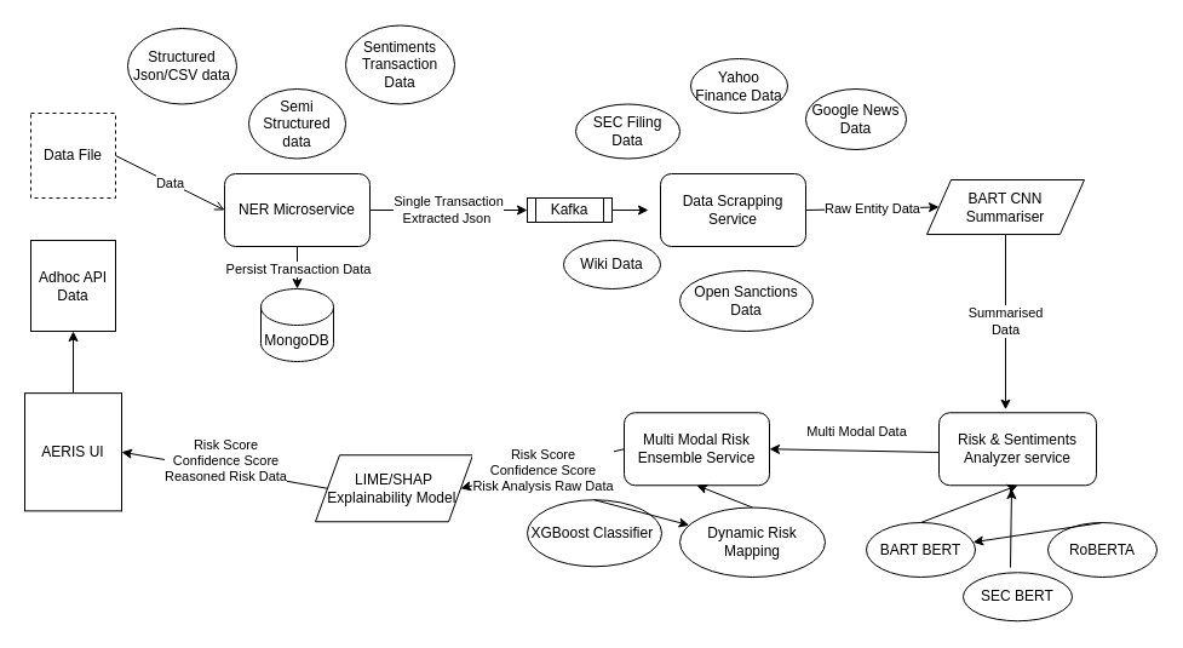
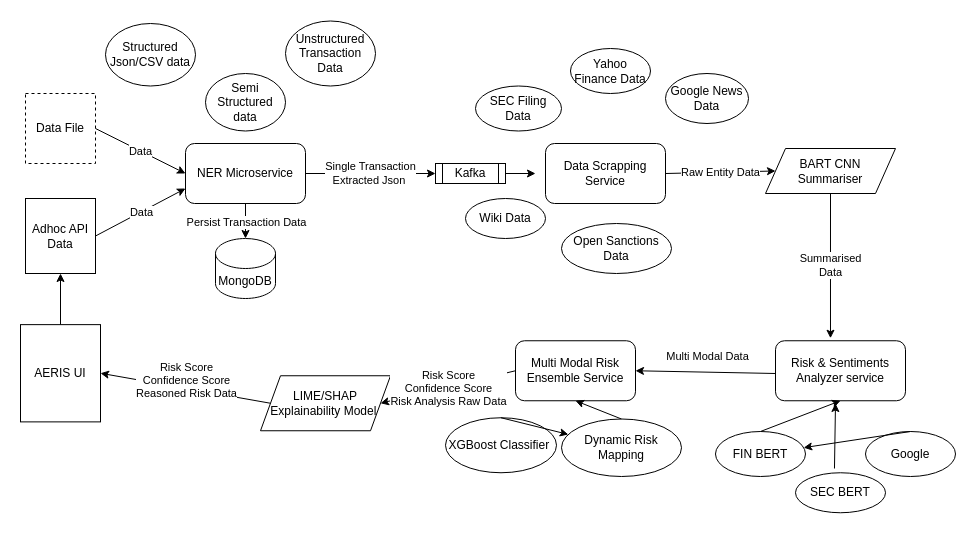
  <mxCell id="0" />
  <mxCell id="1" parent="0" />
  <mxCell id="2" value="NER Microservice" style="rounded=1;whiteSpace=wrap;html=1;" parent="1" vertex="1"><mxGeometry x="185" y="143" width="120" height="60" as="geometry" /></mxCell>
  <mxCell id="3" value="Adhoc API Data" style="rounded=0;whiteSpace=wrap;html=1;direction=south;" parent="1" vertex="1"><mxGeometry x="25" y="198" width="70" height="75" as="geometry" /></mxCell>
  <mxCell id="4" value="MongoDB" style="shape=cylinder3;whiteSpace=wrap;html=1;boundedLbl=1;backgroundOutline=1;size=15;" parent="1" vertex="1"><mxGeometry x="215" y="238" width="60" height="60" as="geometry" /></mxCell>
  <mxCell id="5" value="Kafka" style="shape=process;whiteSpace=wrap;html=1;backgroundOutline=1;" parent="1" vertex="1"><mxGeometry x="435" y="163" width="70" height="20" as="geometry" /></mxCell>
  <mxCell id="6" value="Data Scrapping Service" style="rounded=1;whiteSpace=wrap;html=1;" parent="1" vertex="1"><mxGeometry x="545" y="143" width="120" height="60" as="geometry" /></mxCell>
  <mxCell id="7" value="SEC Filing Data" style="ellipse;whiteSpace=wrap;html=1;" parent="1" vertex="1"><mxGeometry x="475" y="85.5" width="86" height="45" as="geometry" /></mxCell>
  <mxCell id="8" value="Yahoo Finance Data" style="ellipse;whiteSpace=wrap;html=1;" parent="1" vertex="1"><mxGeometry x="570" y="48" width="80" height="45" as="geometry" /></mxCell>
  <mxCell id="9" value="Google News Data" style="ellipse;whiteSpace=wrap;html=1;" parent="1" vertex="1"><mxGeometry x="665" y="73" width="83" height="50" as="geometry" /></mxCell>
  <mxCell id="10" value="Structured Json/CSV data" style="ellipse;whiteSpace=wrap;html=1;" parent="1" vertex="1"><mxGeometry x="105" y="23" width="90" height="62.5" as="geometry" /></mxCell>
  <mxCell id="11" value="Semi Structured data" style="ellipse;whiteSpace=wrap;html=1;" parent="1" vertex="1"><mxGeometry x="205" y="73" width="80" height="57.5" as="geometry" /></mxCell>
- <mxCell id="12" value="Sentiments Transaction Data" style="ellipse;whiteSpace=wrap;html=1;" parent="1" vertex="1"><mxGeometry x="285" y="20.5" width="90" height="65" as="geometry" /></mxCell>
+ <mxCell id="12" value="Unstructured Transaction Data" style="ellipse;whiteSpace=wrap;html=1;" parent="1" vertex="1"><mxGeometry x="285" y="20.5" width="90" height="65" as="geometry" /></mxCell>
  <mxCell id="13" value="BART CNN&lt;div&gt;Summariser&lt;/div&gt;" style="shape=parallelogram;perimeter=parallelogramPerimeter;whiteSpace=wrap;html=1;fixedSize=1;" parent="1" vertex="1"><mxGeometry x="765" y="148" width="130" height="45" as="geometry" /></mxCell>
  <mxCell id="14" value="Risk &amp;amp; Sentiments Analyzer service" style="rounded=1;whiteSpace=wrap;html=1;" parent="1" vertex="1"><mxGeometry x="775" y="340.25" width="130" height="60" as="geometry" /></mxCell>
  <mxCell id="15" value="SEC BERT" style="ellipse;whiteSpace=wrap;html=1;" parent="1" vertex="1"><mxGeometry x="795" y="472.25" width="90" height="40" as="geometry" /></mxCell>
- <mxCell id="16" value="BART BERT" style="ellipse;whiteSpace=wrap;html=1;" parent="1" vertex="1"><mxGeometry x="714.99" y="431" width="90" height="45" as="geometry" /></mxCell>
- <mxCell id="17" value="RoBERTA" style="ellipse;whiteSpace=wrap;html=1;" parent="1" vertex="1"><mxGeometry x="865" y="431" width="90" height="45" as="geometry" /></mxCell>
+ <mxCell id="16" value="FIN BERT" style="ellipse;whiteSpace=wrap;html=1;" parent="1" vertex="1"><mxGeometry x="714.99" y="431" width="90" height="45" as="geometry" /></mxCell>
+ <mxCell id="17" value="Google" style="ellipse;whiteSpace=wrap;html=1;" parent="1" vertex="1"><mxGeometry x="865" y="431" width="90" height="45" as="geometry" /></mxCell>
  <mxCell id="18" value="Wiki Data" style="ellipse;whiteSpace=wrap;html=1;" parent="1" vertex="1"><mxGeometry x="465" y="198" width="80" height="40" as="geometry" /></mxCell>
  <mxCell id="19" value="Open Sanctions&lt;div&gt;Data&lt;/div&gt;" style="ellipse;whiteSpace=wrap;html=1;" parent="1" vertex="1"><mxGeometry x="561" y="223" width="110" height="50" as="geometry" /></mxCell>
  <mxCell id="20" value="Multi Modal Risk Ensemble Service" style="rounded=1;whiteSpace=wrap;html=1;" parent="1" vertex="1"><mxGeometry x="515" y="340.25" width="120" height="60" as="geometry" /></mxCell>
- <mxCell id="21" value="XGBoost Classifier&amp;nbsp;" style="ellipse;whiteSpace=wrap;html=1;" parent="1" vertex="1"><mxGeometry x="435" y="412.25" width="111" height="55" as="geometry" /></mxCell>
+ <mxCell id="21" value="XGBoost Classifier&amp;nbsp;" style="ellipse;whiteSpace=wrap;html=1;" parent="1" vertex="1"><mxGeometry x="445" y="417.25" width="111" height="55" as="geometry" /></mxCell>
  <mxCell id="22" value="Dynamic Risk Mapping" style="ellipse;whiteSpace=wrap;html=1;" parent="1" vertex="1"><mxGeometry x="561" y="418.5" width="120" height="57.5" as="geometry" /></mxCell>
  <mxCell id="23" value="LIME/SHAP Explainability Model&amp;nbsp;" style="shape=parallelogram;perimeter=parallelogramPerimeter;whiteSpace=wrap;html=1;fixedSize=1;" parent="1" vertex="1"><mxGeometry x="260" y="375.25" width="130" height="55" as="geometry" /></mxCell>
  <mxCell id="24" value="" style="edgeStyle=orthogonalEdgeStyle;rounded=0;orthogonalLoop=1;jettySize=auto;html=1;" parent="1" source="25" target="3" edge="1"><mxGeometry relative="1" as="geometry" /></mxCell>
  <mxCell id="25" value="AERIS UI" style="rounded=0;whiteSpace=wrap;html=1;direction=south;" parent="1" vertex="1"><mxGeometry x="20" y="324.12" width="80" height="97.25" as="geometry" /></mxCell>
  <mxCell id="26" value="Data File" style="whiteSpace=wrap;html=1;aspect=fixed;dashed=1;" parent="1" vertex="1"><mxGeometry x="25" y="93" width="70" height="70" as="geometry" /></mxCell>
- <mxCell id="27" value="" style="endArrow=open;html=1;rounded=0;exitX=1;exitY=0.5;exitDx=0;exitDy=0;entryX=0;entryY=0.5;entryDx=0;entryDy=0;" parent="1" source="26" target="2" edge="1"><mxGeometry relative="1" as="geometry"><mxPoint x="175" y="203" as="sourcePoint" /><mxPoint x="275" y="203" as="targetPoint" /></mxGeometry></mxCell>
+ <mxCell id="27" value="" style="endArrow=classic;html=1;rounded=0;exitX=1;exitY=0.5;exitDx=0;exitDy=0;entryX=0;entryY=0.5;entryDx=0;entryDy=0;" parent="1" source="26" target="2" edge="1"><mxGeometry relative="1" as="geometry"><mxPoint x="175" y="203" as="sourcePoint" /><mxPoint x="275" y="203" as="targetPoint" /></mxGeometry></mxCell>
  <mxCell id="28" value="Data" style="edgeLabel;resizable=0;html=1;;align=center;verticalAlign=middle;" parent="27" connectable="0" vertex="1"><mxGeometry relative="1" as="geometry" /></mxCell>
+ <mxCell id="29" value="" style="endArrow=classic;html=1;rounded=0;exitX=0.5;exitY=0;exitDx=0;exitDy=0;entryX=0;entryY=0.75;entryDx=0;entryDy=0;" parent="1" source="3" target="2" edge="1"><mxGeometry relative="1" as="geometry"><mxPoint x="175" y="203" as="sourcePoint" /><mxPoint x="275" y="203" as="targetPoint" /></mxGeometry></mxCell>
+ <mxCell id="30" value="Data" style="edgeLabel;resizable=0;html=1;;align=center;verticalAlign=middle;" parent="29" connectable="0" vertex="1"><mxGeometry relative="1" as="geometry" /></mxCell>
  <mxCell id="31" value="" style="endArrow=classic;html=1;rounded=0;exitX=0.5;exitY=1;exitDx=0;exitDy=0;" parent="1" source="2" target="4" edge="1"><mxGeometry relative="1" as="geometry"><mxPoint x="225" y="203" as="sourcePoint" /><mxPoint x="275" y="203" as="targetPoint" /></mxGeometry></mxCell>
  <mxCell id="32" value="Persist Transaction Data" style="edgeLabel;resizable=0;html=1;;align=center;verticalAlign=middle;" parent="31" connectable="0" vertex="1"><mxGeometry relative="1" as="geometry" /></mxCell>
  <mxCell id="33" value="Single Transaction&lt;br&gt;Extracted Json&amp;nbsp;" style="endArrow=classic;html=1;rounded=0;exitX=1;exitY=0.5;exitDx=0;exitDy=0;entryX=0;entryY=0.5;entryDx=0;entryDy=0;" parent="1" source="2" target="5" edge="1"><mxGeometry relative="1" as="geometry"><mxPoint x="175" y="203" as="sourcePoint" /><mxPoint x="275" y="203" as="targetPoint" /></mxGeometry></mxCell>
  <mxCell id="34" value="" style="endArrow=classic;html=1;rounded=0;exitX=1;exitY=0.5;exitDx=0;exitDy=0;" parent="1" source="5" edge="1"><mxGeometry relative="1" as="geometry"><mxPoint x="325" y="203" as="sourcePoint" /><mxPoint x="535" y="173" as="targetPoint" /></mxGeometry></mxCell>
  <mxCell id="35" value="" style="endArrow=classic;html=1;rounded=0;exitX=1;exitY=0.5;exitDx=0;exitDy=0;entryX=0;entryY=0.5;entryDx=0;entryDy=0;" parent="1" source="6" target="13" edge="1"><mxGeometry relative="1" as="geometry"><mxPoint x="415" y="203" as="sourcePoint" /><mxPoint x="515" y="203" as="targetPoint" /></mxGeometry></mxCell>
  <mxCell id="36" value="Raw Entity Data" style="edgeLabel;resizable=0;html=1;;align=center;verticalAlign=middle;" parent="35" connectable="0" vertex="1"><mxGeometry relative="1" as="geometry" /></mxCell>
  <mxCell id="37" value="S" style="endArrow=classic;html=1;rounded=0;exitX=0.5;exitY=1;exitDx=0;exitDy=0;entryX=0.423;entryY=-0.042;entryDx=0;entryDy=0;entryPerimeter=0;" parent="1" source="13" target="14" edge="1"><mxGeometry relative="1" as="geometry"><mxPoint x="685" y="475.5" as="sourcePoint" /><mxPoint x="545" y="505.5" as="targetPoint" /></mxGeometry></mxCell>
  <mxCell id="38" value="Summarised&lt;br&gt;Data" style="edgeLabel;resizable=0;html=1;;align=center;verticalAlign=middle;" parent="37" connectable="0" vertex="1"><mxGeometry relative="1" as="geometry" /></mxCell>
  <mxCell id="39" value="" style="endArrow=classic;html=1;rounded=0;entryX=1;entryY=0.5;entryDx=0;entryDy=0;" parent="1" target="20" edge="1"><mxGeometry relative="1" as="geometry"><mxPoint x="775" y="373" as="sourcePoint" /><mxPoint x="595" y="384.5" as="targetPoint" /></mxGeometry></mxCell>
  <mxCell id="40" value="Multi Modal Data" style="edgeLabel;resizable=0;html=1;;align=center;verticalAlign=middle;" parent="39" connectable="0" vertex="1"><mxGeometry relative="1" as="geometry"><mxPoint x="1" y="-16" as="offset" /></mxGeometry></mxCell>
  <mxCell id="41" value="" style="endArrow=classic;html=1;rounded=0;exitX=0;exitY=0.5;exitDx=0;exitDy=0;entryX=1;entryY=0.5;entryDx=0;entryDy=0;" parent="1" source="20" target="23" edge="1"><mxGeometry relative="1" as="geometry"><mxPoint x="455" y="383.25" as="sourcePoint" /><mxPoint x="335" y="383" as="targetPoint" /></mxGeometry></mxCell>
  <mxCell id="42" value="Risk Score&lt;br&gt;Confidence Score&lt;br&gt;Risk Analysis Raw Data" style="edgeLabel;resizable=0;html=1;;align=center;verticalAlign=middle;" parent="41" connectable="0" vertex="1"><mxGeometry relative="1" as="geometry"><mxPoint y="1" as="offset" /></mxGeometry></mxCell>
  <mxCell id="43" value="" style="endArrow=classic;html=1;rounded=0;exitX=0;exitY=0.5;exitDx=0;exitDy=0;entryX=0.5;entryY=0;entryDx=0;entryDy=0;" parent="1" source="23" target="25" edge="1"><mxGeometry relative="1" as="geometry"><mxPoint x="255" y="473" as="sourcePoint" /><mxPoint x="165" y="489.25" as="targetPoint" /></mxGeometry></mxCell>
  <mxCell id="44" value="Risk Score&lt;br&gt;Confidence Score&lt;br&gt;Reasoned Risk Data" style="edgeLabel;resizable=0;html=1;;align=center;verticalAlign=middle;" parent="43" connectable="0" vertex="1"><mxGeometry relative="1" as="geometry"><mxPoint y="-8" as="offset" /></mxGeometry></mxCell>
  <mxCell id="45" value="" style="endArrow=classic;html=1;rounded=0;exitX=0.5;exitY=0;exitDx=0;exitDy=0;" parent="1" source="21" target="22" edge="1"><mxGeometry width="50" height="50" relative="1" as="geometry"><mxPoint x="325" y="446.94" as="sourcePoint" /><mxPoint x="375" y="396.94" as="targetPoint" /></mxGeometry></mxCell>
  <mxCell id="46" value="" style="endArrow=classic;html=1;rounded=0;exitX=0.5;exitY=0;exitDx=0;exitDy=0;entryX=0.5;entryY=1;entryDx=0;entryDy=0;" parent="1" source="22" target="20" edge="1"><mxGeometry width="50" height="50" relative="1" as="geometry"><mxPoint x="325" y="446.94" as="sourcePoint" /><mxPoint x="375" y="396.94" as="targetPoint" /></mxGeometry></mxCell>
  <mxCell id="47" value="" style="endArrow=classic;html=1;rounded=0;exitX=0.5;exitY=0;exitDx=0;exitDy=0;entryX=0.5;entryY=1;entryDx=0;entryDy=0;" parent="1" source="16" target="14" edge="1"><mxGeometry width="50" height="50" relative="1" as="geometry"><mxPoint x="445" y="303" as="sourcePoint" /><mxPoint x="495" y="253" as="targetPoint" /></mxGeometry></mxCell>
  <mxCell id="48" value="" style="endArrow=classic;html=1;rounded=0;exitX=0.433;exitY=-0.106;exitDx=0;exitDy=0;exitPerimeter=0;" parent="1" source="15" edge="1"><mxGeometry width="50" height="50" relative="1" as="geometry"><mxPoint x="445" y="303" as="sourcePoint" /><mxPoint x="835" y="403" as="targetPoint" /></mxGeometry></mxCell>
  <mxCell id="49" value="" style="endArrow=classic;html=1;rounded=0;exitX=0.5;exitY=0;exitDx=0;exitDy=0;" parent="1" source="17" target="16" edge="1"><mxGeometry width="50" height="50" relative="1" as="geometry"><mxPoint x="445" y="303" as="sourcePoint" /><mxPoint x="495" y="253" as="targetPoint" /></mxGeometry></mxCell>
